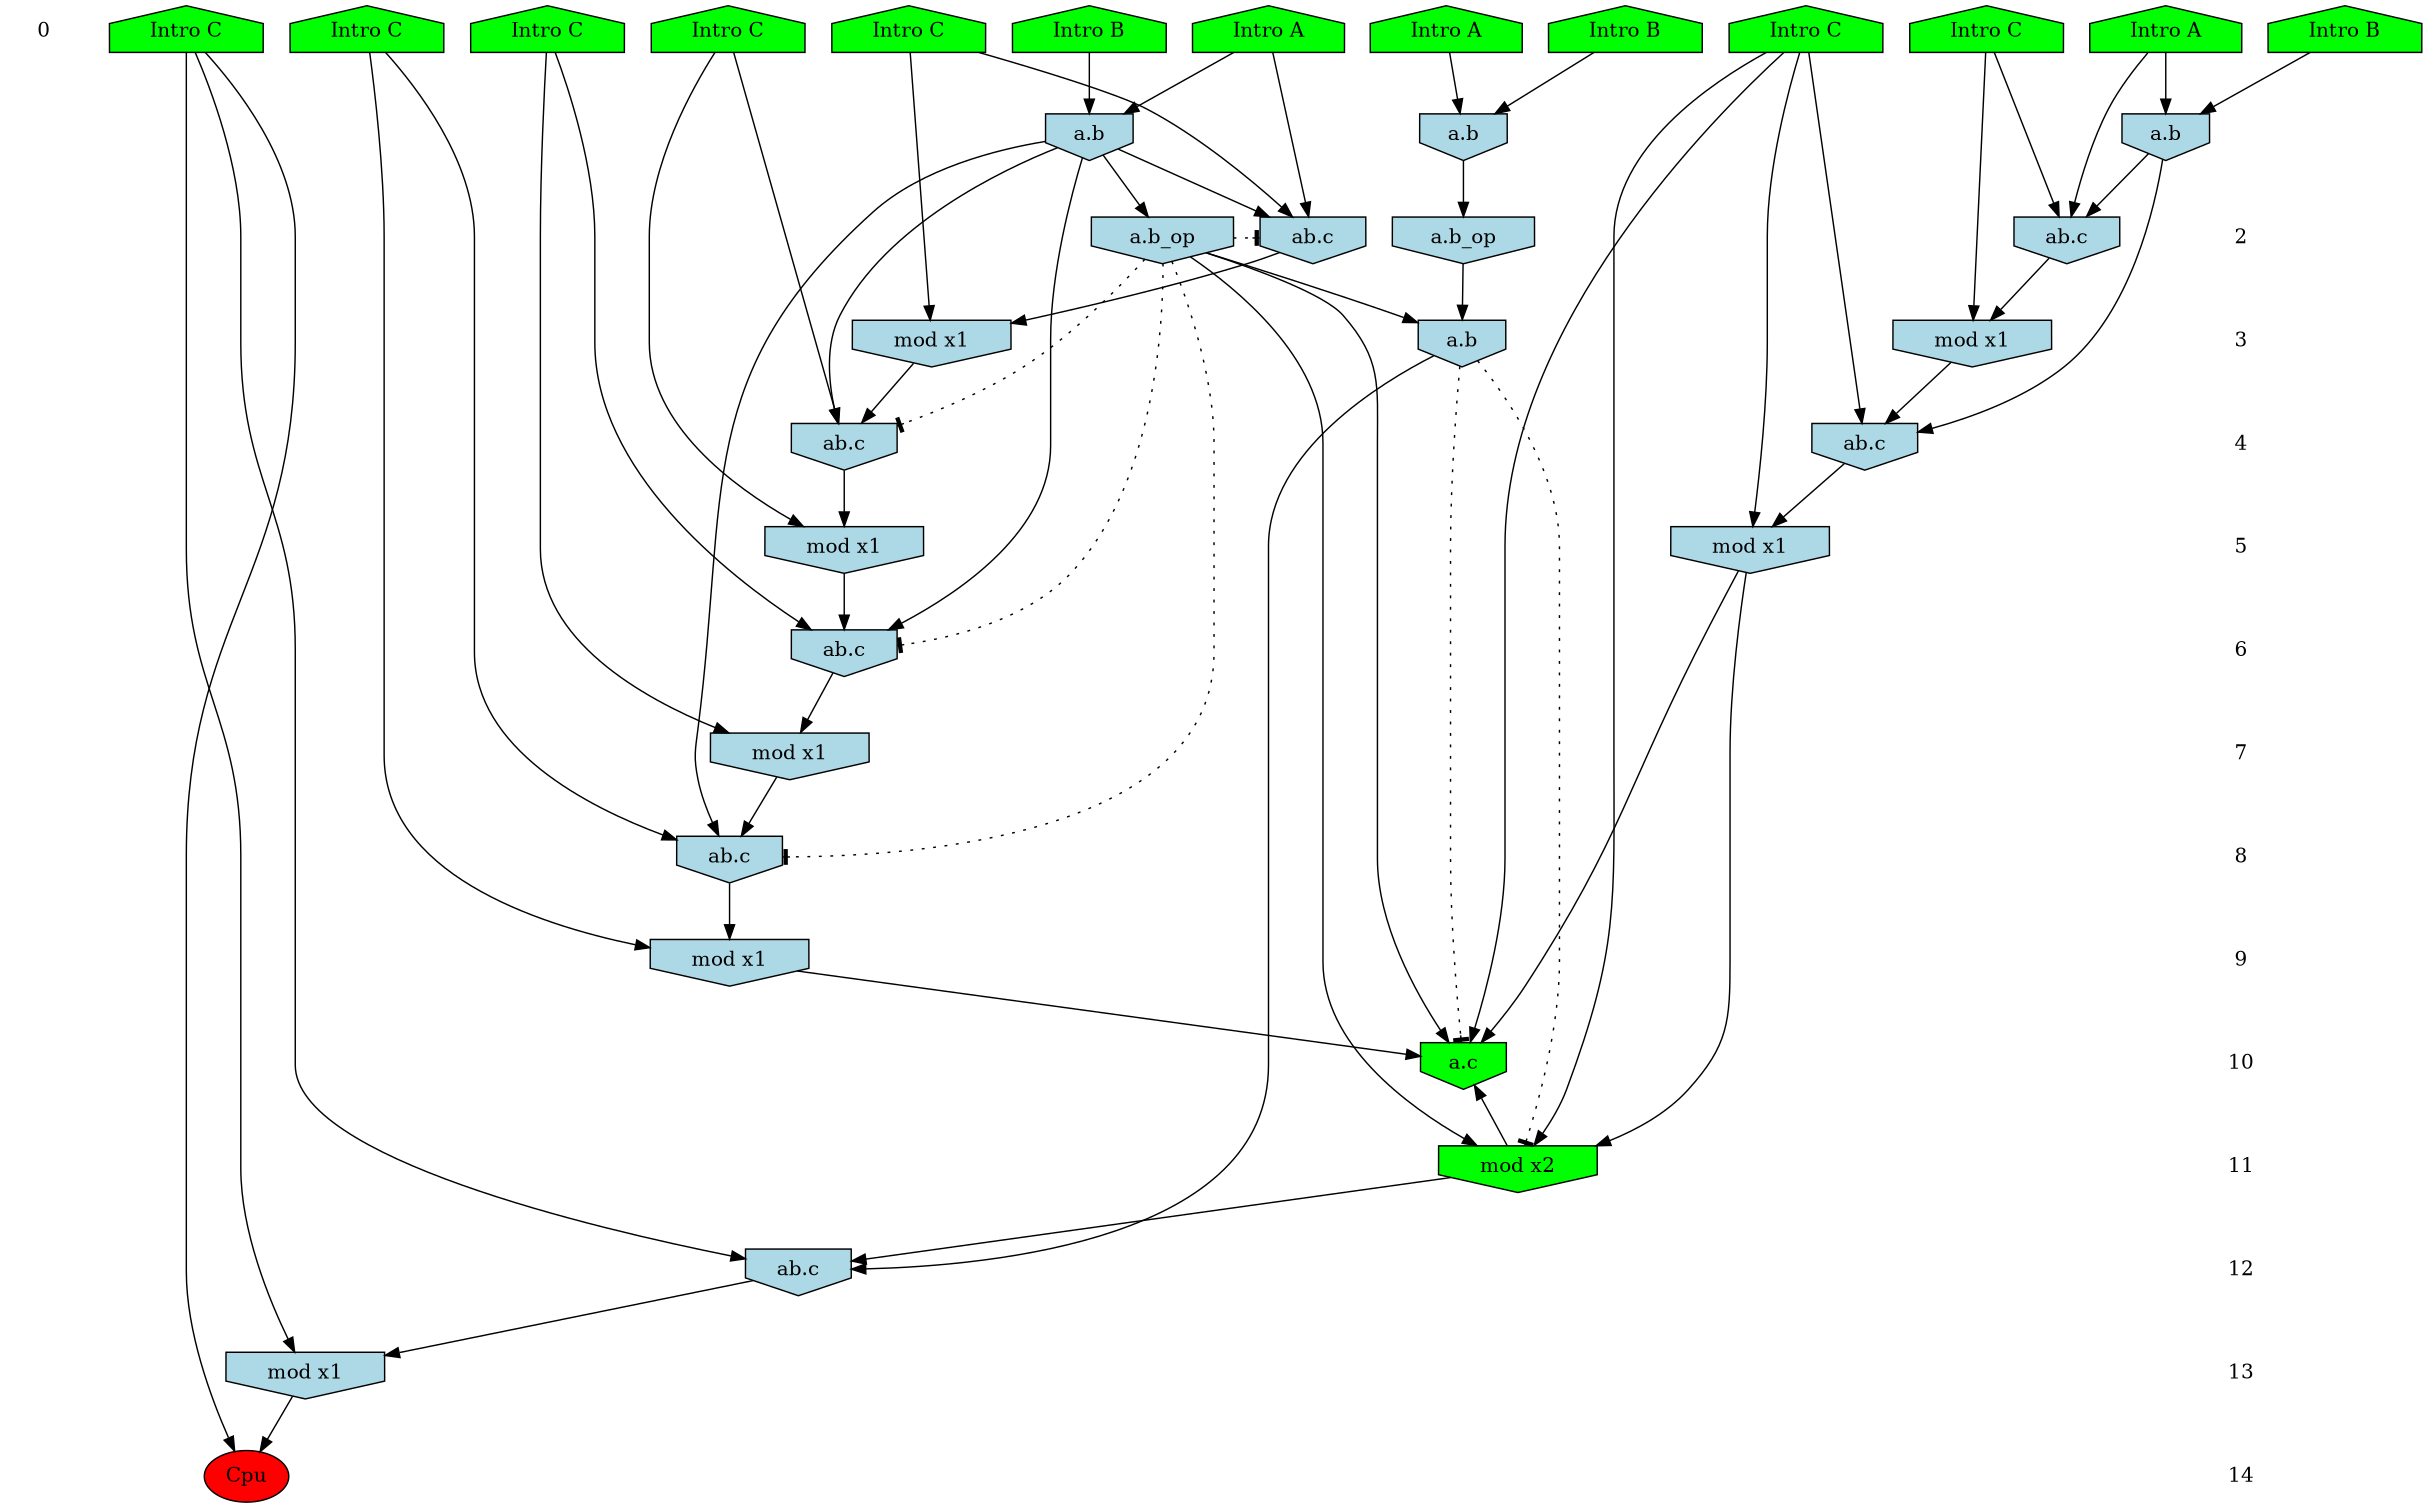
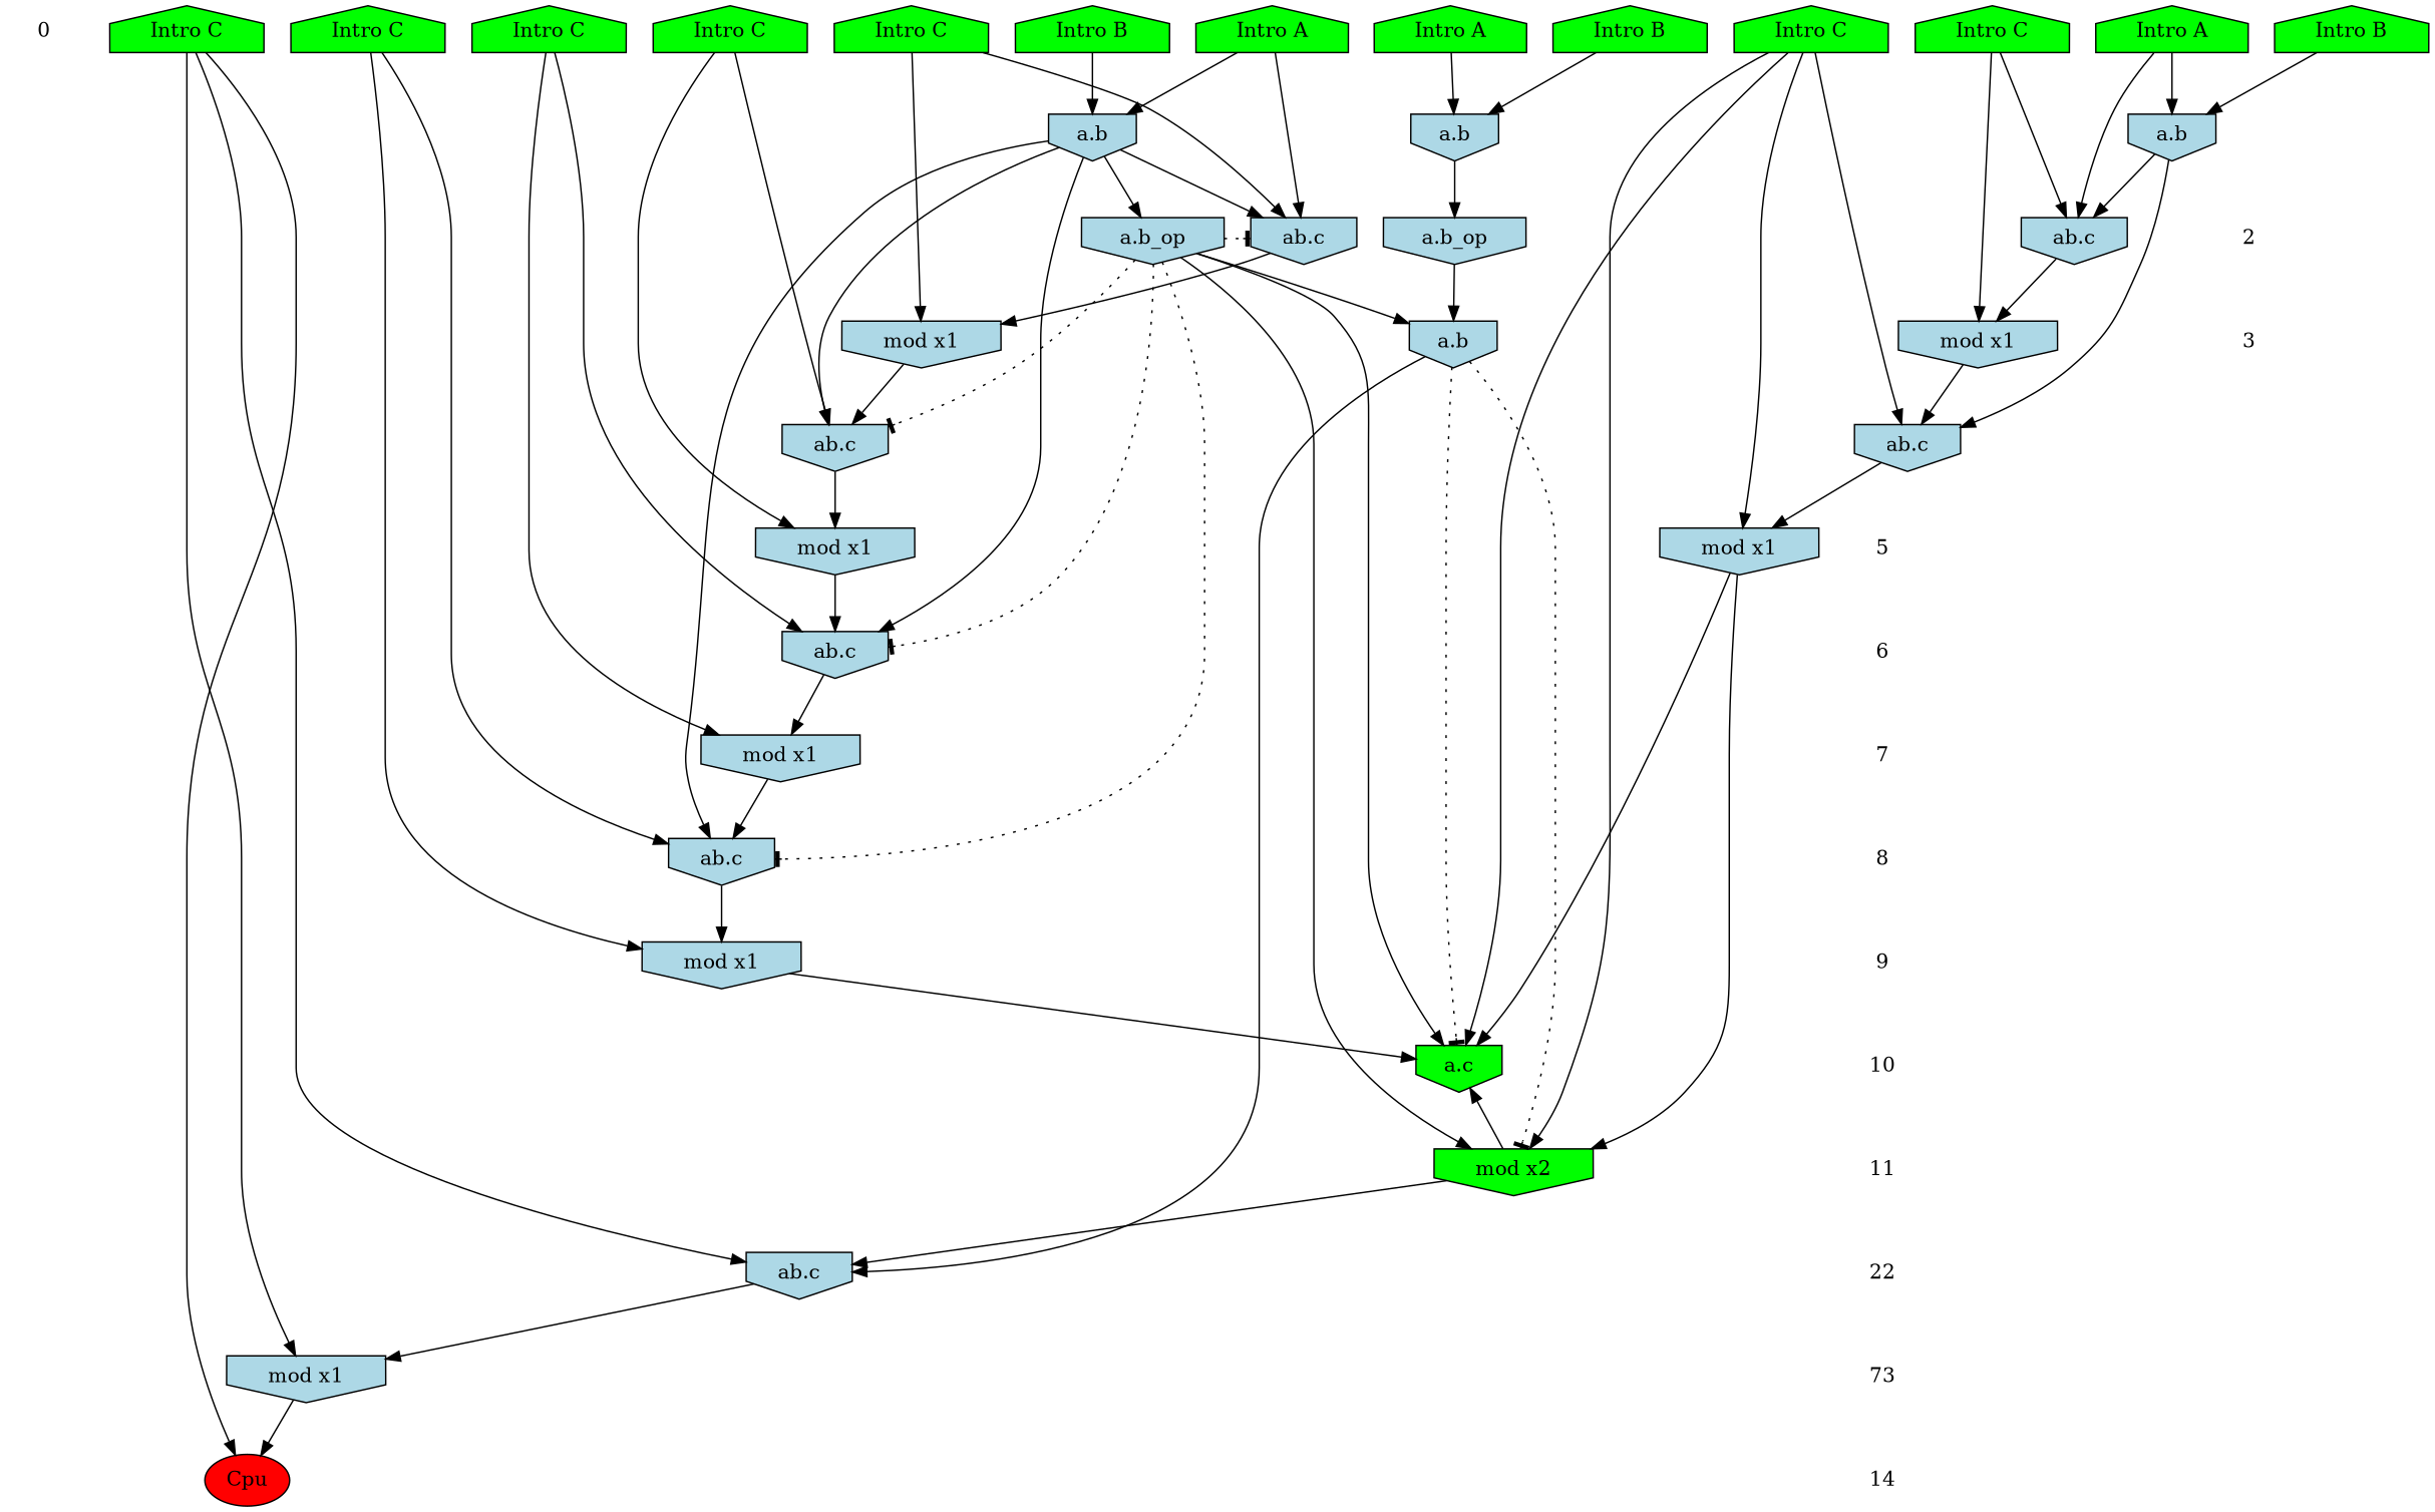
  digraph {
    ranksep=.5
    node [shape=invhouse fillcolor=lightblue style=filled]
    0 [shape=plaintext fillcolor="" style=""]
    n2 [fillcolor=green label="Intro A" shape=house]
    n3 [fillcolor=green label="Intro B" shape=house]
    n4 [fillcolor=green label="Intro B" shape=house]
    n5 [fillcolor=green label="Intro A" shape=house]
    n6 [fillcolor=green label="Intro B" shape=house]
    n7 [fillcolor=green label="Intro A" shape=house]
    n8 [fillcolor=green label="Intro C" shape=house]
    n9 [fillcolor=green label="Intro C" shape=house]
    n10 [fillcolor=green label="Intro C" shape=house]
    n11 [fillcolor=green label="Intro C" shape=house]
    n12 [fillcolor=green label="Intro C" shape=house]
    n13 [fillcolor=green label="Intro C" shape=house]
    n14 [fillcolor=green label="Intro C" shape=house]
    n15 [label="a.b"]
    n16 [label="a.b"]
    n17 [label="a.b"]
    2 [shape=plaintext fillcolor="" style=""]
    n19 [label="ab.c"]
    n20 [label="ab.c"]
    n21 [label="a.b_op"]
    n22 [label="a.b_op"]
    3 [shape=plaintext fillcolor="" style=""]
    n24 [label="mod x1"]
    n25 [label="mod x1"]
    n26 [label="a.b"]
-   4 [shape=plaintext fillcolor="" style=""]
    n28 [label="ab.c"]
    n29 [label="ab.c"]
    5 [shape=plaintext fillcolor="" style=""]
    n31 [label="mod x1"]
    n32 [label="mod x1"]
    6 [shape=plaintext fillcolor="" style=""]
    n34 [label="ab.c"]
    7 [shape=plaintext fillcolor="" style=""]
    n36 [label="mod x1"]
    8 [shape=plaintext fillcolor="" style=""]
    n38 [label="ab.c"]
    9 [shape=plaintext fillcolor="" style=""]
    n40 [label="mod x1"]
    10 [shape=plaintext fillcolor="" style=""]
    n42 [fillcolor=green label="a.c"]
    11 [shape=plaintext fillcolor="" style=""]
    n44 [fillcolor=green label="mod x2"]
-   12 [shape=plaintext fillcolor="" style=""]
+   12 [shape=plaintext label=22 fillcolor="" style=""]
    n46 [label="ab.c"]
-   13 [shape=plaintext fillcolor="" style=""]
+   13 [shape=plaintext label=73 fillcolor="" style=""]
    n48 [label="mod x1"]
    14 [shape=plaintext fillcolor="" style=""]
    n50 [fillcolor=red label=Cpu shape=""]
    subgraph sub_1 {
      rank=same
      0
      n2
      n3
      n4
      n5
      n6
      n7
      n8
      n9
      n10
      n11
      n12
      n13
      n14
    }
    subgraph sub_2 {
      rank=same
      n15
      n16
      n17
    }
    subgraph sub_3 {
      rank=same
      2
      n19
      n20
      n21
      n22
    }
    subgraph sub_4 {
      rank=same
      3
      n24
      n25
      n26
    }
    subgraph sub_5 {
      rank=same
-     4
      n28
      n29
    }
    subgraph sub_6 {
      rank=same
      5
      n31
      n32
    }
    subgraph sub_7 {
      rank=same
      6
      n34
    }
    subgraph sub_8 {
      rank=same
      7
      n36
    }
    subgraph sub_9 {
      rank=same
      8
      n38
    }
    subgraph sub_10 {
      rank=same
      9
      n40
    }
    subgraph sub_11 {
      rank=same
      10
      n42
    }
    subgraph sub_12 {
      rank=same
      11
      n44
    }
    subgraph sub_13 {
      rank=same
      12
      n46
    }
    subgraph sub_14 {
      rank=same
      13
      n48
    }
    subgraph sub_15 {
      rank=same
      14
      n50
    }
    n2 -> n16
    n2 -> n20
    n3 -> n16
    n4 -> n17
    n5 -> n15
    n5 -> n19
    n6 -> n15
    n7 -> n17
    n8 -> n20
    n8 -> n25
    n9 -> n34
    n9 -> n36
    n10 -> n19
    n10 -> n24
    n11 -> n38
    n11 -> n40
    n12 -> n29
    n12 -> n32
    n12 -> n42
    n12 -> n44
    n13 -> n46
    n13 -> n48
    n13 -> n50
    n14 -> n28
    n14 -> n31
    n15 -> n19
    n15 -> n21
    n15 -> n28
    n15 -> n34
    n15 -> n38
    n16 -> n20
    n16 -> n29
    n17 -> n22
    2 -> 3 [style=invis]
    n19 -> n24
    n20 -> n25
    n21 -> n19 [arrowhead=tee style=dotted]
    n21 -> n26
    n21 -> n28 [arrowhead=tee style=dotted]
    n21 -> n34 [arrowhead=tee style=dotted]
    n21 -> n38 [arrowhead=tee style=dotted]
    n21 -> n42
    n21 -> n44
    n22 -> n26
-   3 -> 4 [style=invis]
    n24 -> n28
    n25 -> n29
    n26 -> n42 [arrowhead=tee style=dotted]
    n26 -> n44 [arrowhead=tee style=dotted]
    n26 -> n46
-   4 -> 5 [style=invis]
    n28 -> n31
    n29 -> n32
    5 -> 6 [style=invis]
    n31 -> n34
    n32 -> n42
    n32 -> n44
    6 -> 7 [style=invis]
    n34 -> n36
    7 -> 8 [style=invis]
    n36 -> n38
    8 -> 9 [style=invis]
    n38 -> n40
    9 -> 10 [style=invis]
    n40 -> n42
    10 -> 11 [style=invis]
    11 -> 12 [style=invis]
    n44 -> n42
    n44 -> n46
    12 -> 13 [style=invis]
    n46 -> n48
    13 -> 14 [style=invis]
    n48 -> n50
  }
